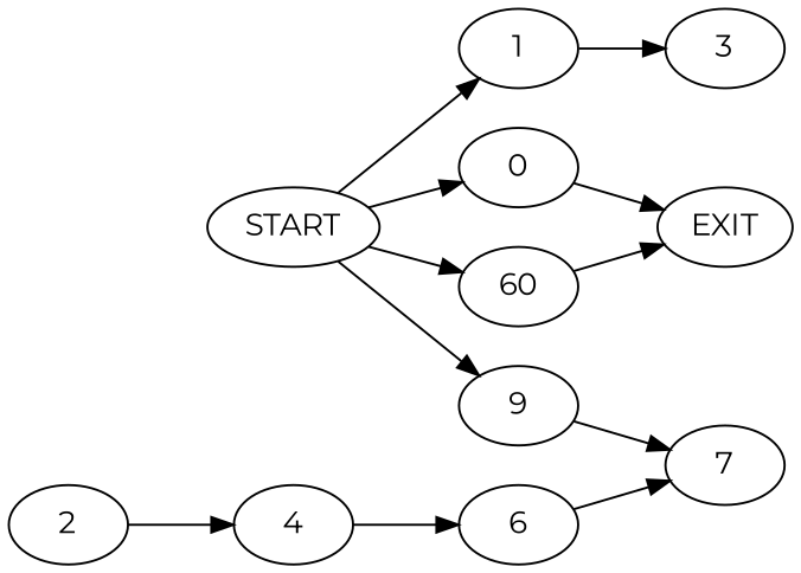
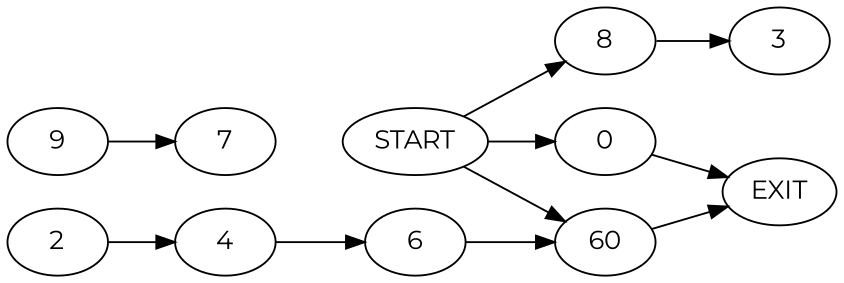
  digraph {
    fontname=Montserrat
    rankdir=LR
    node [fontname=Montserrat]
    edge [fontname=Montserrat]
    n1 [label=START]
-   1
+   1 [label=8]
    n3 [label=0]
    9
    n5 [label=60]
    3
    n7 [label=EXIT]
    7
    2
    4
    6
    n1 -> 1
    n1 -> n3
-   n1 -> 9
    n1 -> n5
    1 -> 3
    n3 -> n7
    9 -> 7
    n5 -> n7
    2 -> 4
    4 -> 6
-   6 -> 7
+   6 -> n5
  }
